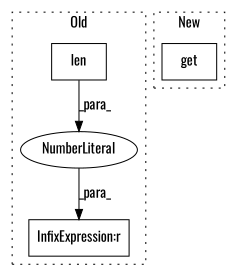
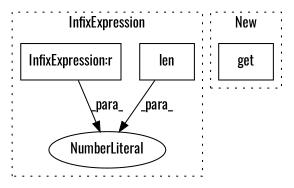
  digraph {
    fontname=Oswald
    node [a=32 fontname=Oswald l="4,1" shape=box]
    edge [fontname=Oswald]
    n1 [label=len s="5516,5525"]
    n2 [a=27 l=3 label="InfixExpression:r" s=5526]
    n3 [a=34 l=1 label=NumberLiteral s=5529 shape=ellipse]
    n4 [label=get s="7567,7586"]
    subgraph cluster_1 {
-     label=Old
+     label=InfixExpression
      style=dotted
      n1
      n2
      n3
    }
    subgraph cluster_2 {
      label=New
      style=dotted
      n4
    }
    n1 -> n3 [label=_para_]
-   n3 -> n2 [label=_para_]
+   n2 -> n3 [label=_para_]
  }
